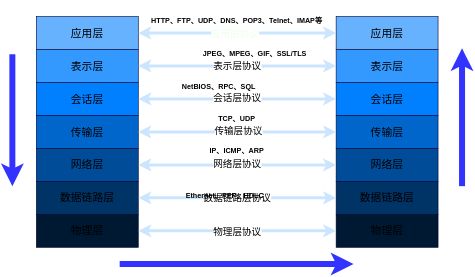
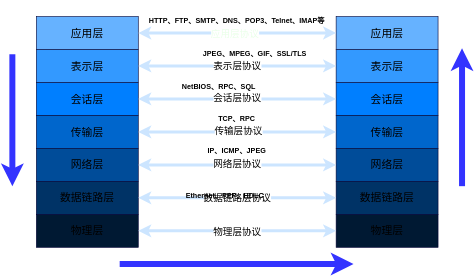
  <mxCell id="0" />
  <mxCell id="1" parent="0" />
  <mxCell id="2" value="" style="group" vertex="1" connectable="0" parent="1"><mxGeometry x="60" y="27" width="170" height="385" as="geometry" /></mxCell>
  <mxCell id="3" value="物理层" style="rounded=0;whiteSpace=wrap;html=1;fontSize=18;fillColor=#001933;strokeColor=#000033;" vertex="1" parent="2"><mxGeometry y="330" width="170" height="55" as="geometry" /></mxCell>
  <mxCell id="4" value="数据链路层" style="rounded=0;whiteSpace=wrap;html=1;fontSize=18;fillColor=#003366;strokeColor=#000033;" vertex="1" parent="2"><mxGeometry y="275" width="170" height="55" as="geometry" /></mxCell>
  <mxCell id="5" value="网络层" style="rounded=0;whiteSpace=wrap;html=1;fontSize=18;fillColor=#004C99;strokeColor=#000033;" vertex="1" parent="2"><mxGeometry y="220" width="170" height="55" as="geometry" /></mxCell>
  <mxCell id="6" value="传输层" style="rounded=0;whiteSpace=wrap;html=1;fontSize=18;fillColor=#0066CC;strokeColor=#000033;" vertex="1" parent="2"><mxGeometry y="165" width="170" height="55" as="geometry" /></mxCell>
  <mxCell id="7" value="会话层" style="rounded=0;whiteSpace=wrap;html=1;fontSize=18;fillColor=#007FFF;strokeColor=#000033;" vertex="1" parent="2"><mxGeometry y="110" width="170" height="55" as="geometry" /></mxCell>
  <mxCell id="8" value="表示层" style="rounded=0;whiteSpace=wrap;html=1;fontSize=18;fillColor=#3399FF;strokeColor=#000033;" vertex="1" parent="2"><mxGeometry y="55" width="170" height="55" as="geometry" /></mxCell>
  <mxCell id="9" value="应用层" style="rounded=0;whiteSpace=wrap;html=1;fontSize=18;fillColor=#66B2FF;strokeColor=#000033;" vertex="1" parent="2"><mxGeometry width="170" height="55" as="geometry" /></mxCell>
  <mxCell id="10" value="" style="group" vertex="1" connectable="0" parent="1"><mxGeometry x="560" y="27" width="170" height="385" as="geometry" /></mxCell>
  <mxCell id="11" value="物理层" style="rounded=0;whiteSpace=wrap;html=1;fontSize=18;fillColor=#001933;strokeColor=#000033;" vertex="1" parent="10"><mxGeometry y="330" width="170" height="55" as="geometry" /></mxCell>
  <mxCell id="12" value="数据链路层" style="rounded=0;whiteSpace=wrap;html=1;fontSize=18;fillColor=#003366;strokeColor=#000033;" vertex="1" parent="10"><mxGeometry y="275" width="170" height="55" as="geometry" /></mxCell>
  <mxCell id="13" value="网络层" style="rounded=0;whiteSpace=wrap;html=1;fontSize=18;fillColor=#004C99;strokeColor=#000033;" vertex="1" parent="10"><mxGeometry y="220" width="170" height="55" as="geometry" /></mxCell>
  <mxCell id="14" value="传输层" style="rounded=0;whiteSpace=wrap;html=1;fontSize=18;fillColor=#0066CC;strokeColor=#000033;" vertex="1" parent="10"><mxGeometry y="165" width="170" height="55" as="geometry" /></mxCell>
  <mxCell id="15" value="会话层" style="rounded=0;whiteSpace=wrap;html=1;fontSize=18;fillColor=#007FFF;strokeColor=#000033;" vertex="1" parent="10"><mxGeometry y="110" width="170" height="55" as="geometry" /></mxCell>
  <mxCell id="16" value="表示层" style="rounded=0;whiteSpace=wrap;html=1;fontSize=18;fillColor=#3399FF;strokeColor=#000033;" vertex="1" parent="10"><mxGeometry y="55" width="170" height="55" as="geometry" /></mxCell>
  <mxCell id="17" value="应用层" style="rounded=0;whiteSpace=wrap;html=1;fontSize=18;fillColor=#66B2FF;strokeColor=#000033;" vertex="1" parent="10"><mxGeometry width="170" height="55" as="geometry" /></mxCell>
  <mxCell id="18" value="" style="endArrow=classic;html=1;rounded=0;strokeWidth=10;strokeColor=#3333FF;fontColor=none;noLabel=1;" edge="1" parent="1"><mxGeometry width="50" height="50" relative="1" as="geometry"><mxPoint x="20" y="90" as="sourcePoint" /><mxPoint x="20" y="310" as="targetPoint" /></mxGeometry></mxCell>
  <mxCell id="19" value="" style="endArrow=classic;html=1;rounded=0;strokeWidth=10;strokeColor=#3333FF;fontColor=none;noLabel=1;" edge="1" parent="1"><mxGeometry width="50" height="50" relative="1" as="geometry"><mxPoint x="770" y="310" as="sourcePoint" /><mxPoint x="770" y="80" as="targetPoint" /></mxGeometry></mxCell>
  <mxCell id="20" style="edgeStyle=orthogonalEdgeStyle;rounded=0;orthogonalLoop=1;jettySize=auto;html=1;entryX=0;entryY=0.5;entryDx=0;entryDy=0;startArrow=classic;startFill=1;endArrow=classic;endFill=1;strokeWidth=5;strokeColor=#CCE5FF;fontSize=16;" edge="1" parent="1" source="9" target="17"><mxGeometry relative="1" as="geometry" /></mxCell>
  <mxCell id="21" value="应用层协议" style="edgeLabel;html=1;align=center;verticalAlign=middle;resizable=0;points=[];fontSize=16;labelBackgroundColor=default;fontColor=#EAFFE9;" vertex="1" connectable="0" parent="20"><mxGeometry x="-0.03" y="1" relative="1" as="geometry"><mxPoint y="1" as="offset" /></mxGeometry></mxCell>
  <mxCell id="22" style="edgeStyle=orthogonalEdgeStyle;rounded=0;orthogonalLoop=1;jettySize=auto;html=1;entryX=0;entryY=0.5;entryDx=0;entryDy=0;startArrow=classic;startFill=1;endArrow=classic;endFill=1;strokeWidth=5;strokeColor=#CCE5FF;fontSize=16;" edge="1" parent="1" source="8" target="16"><mxGeometry relative="1" as="geometry" /></mxCell>
  <mxCell id="23" value="&lt;font style=&quot;font-size: 16px;&quot;&gt;表示层协议&lt;/font&gt;" style="edgeLabel;html=1;align=center;verticalAlign=middle;resizable=0;points=[];" vertex="1" connectable="0" parent="22"><mxGeometry x="-0.005" y="1" relative="1" as="geometry"><mxPoint as="offset" /></mxGeometry></mxCell>
  <mxCell id="24" style="edgeStyle=orthogonalEdgeStyle;rounded=0;orthogonalLoop=1;jettySize=auto;html=1;entryX=0;entryY=0.5;entryDx=0;entryDy=0;startArrow=classic;startFill=1;endArrow=classic;endFill=1;strokeWidth=5;strokeColor=#CCE5FF;fontSize=16;" edge="1" parent="1" source="7" target="15"><mxGeometry relative="1" as="geometry" /></mxCell>
  <mxCell id="25" value="&lt;font style=&quot;font-size: 16px;&quot;&gt;会话层协议&lt;/font&gt;" style="edgeLabel;html=1;align=center;verticalAlign=middle;resizable=0;points=[];" vertex="1" connectable="0" parent="24"><mxGeometry x="-0.005" y="3" relative="1" as="geometry"><mxPoint as="offset" /></mxGeometry></mxCell>
  <mxCell id="26" style="edgeStyle=orthogonalEdgeStyle;rounded=0;orthogonalLoop=1;jettySize=auto;html=1;entryX=0;entryY=0.5;entryDx=0;entryDy=0;startArrow=classic;startFill=1;endArrow=classic;endFill=1;strokeWidth=5;strokeColor=#CCE5FF;fontSize=16;" edge="1" parent="1" source="6" target="14"><mxGeometry relative="1" as="geometry" /></mxCell>
  <mxCell id="27" value="&lt;font style=&quot;font-size: 16px;&quot;&gt;传输层协议&lt;/font&gt;" style="edgeLabel;html=1;align=center;verticalAlign=middle;resizable=0;points=[];" vertex="1" connectable="0" parent="26"><mxGeometry x="0.009" y="3" relative="1" as="geometry"><mxPoint as="offset" /></mxGeometry></mxCell>
  <mxCell id="28" style="edgeStyle=orthogonalEdgeStyle;rounded=0;orthogonalLoop=1;jettySize=auto;html=1;entryX=0;entryY=0.5;entryDx=0;entryDy=0;startArrow=classic;startFill=1;endArrow=classic;endFill=1;strokeWidth=5;strokeColor=#CCE5FF;fontSize=16;" edge="1" parent="1" source="5" target="13"><mxGeometry relative="1" as="geometry" /></mxCell>
  <mxCell id="29" value="&lt;font style=&quot;font-size: 16px;&quot;&gt;网络层协议&lt;/font&gt;" style="edgeLabel;html=1;align=center;verticalAlign=middle;resizable=0;points=[];" vertex="1" connectable="0" parent="28"><mxGeometry x="-0.067" y="4" relative="1" as="geometry"><mxPoint x="10" y="1" as="offset" /></mxGeometry></mxCell>
  <mxCell id="30" style="edgeStyle=orthogonalEdgeStyle;rounded=0;orthogonalLoop=1;jettySize=auto;html=1;entryX=0;entryY=0.5;entryDx=0;entryDy=0;startArrow=classic;startFill=1;endArrow=classic;endFill=1;strokeWidth=5;strokeColor=#CCE5FF;fontSize=16;" edge="1" parent="1" source="4" target="12"><mxGeometry relative="1" as="geometry" /></mxCell>
  <mxCell id="31" value="&lt;font style=&quot;font-size: 16px;&quot;&gt;数据链路层协议&lt;/font&gt;" style="edgeLabel;html=1;align=center;verticalAlign=middle;resizable=0;points=[];" vertex="1" connectable="0" parent="30"><mxGeometry x="-0.03" y="4" relative="1" as="geometry"><mxPoint x="4" y="4" as="offset" /></mxGeometry></mxCell>
  <mxCell id="32" style="edgeStyle=orthogonalEdgeStyle;rounded=0;orthogonalLoop=1;jettySize=auto;html=1;entryX=0;entryY=0.5;entryDx=0;entryDy=0;startArrow=classic;startFill=1;endArrow=classic;endFill=1;strokeWidth=5;strokeColor=#CCE5FF;fontSize=16;" edge="1" parent="1" source="3" target="11"><mxGeometry relative="1" as="geometry" /></mxCell>
  <mxCell id="33" value="&lt;font style=&quot;font-size: 16px;&quot;&gt;物理层协议&lt;/font&gt;" style="edgeLabel;html=1;align=center;verticalAlign=middle;resizable=0;points=[];" vertex="1" connectable="0" parent="32"><mxGeometry x="0.067" y="3" relative="1" as="geometry"><mxPoint x="-12" y="4" as="offset" /></mxGeometry></mxCell>
- <mxCell id="34" value="HTTP、FTP、UDP、DNS、POP3、Telnet、IMAP等" style="text;html=1;align=center;verticalAlign=middle;resizable=0;points=[];autosize=1;strokeColor=none;fillColor=none;fontStyle=1" vertex="1" parent="1"><mxGeometry x="239" y="20" width="310" height="30" as="geometry" /></mxCell>
+ <mxCell id="34" value="HTTP、FTP、SMTP、DNS、POP3、Telnet、IMAP等" style="text;html=1;align=center;verticalAlign=middle;resizable=0;points=[];autosize=1;strokeColor=none;fillColor=none;fontStyle=1" vertex="1" parent="1"><mxGeometry x="239" y="20" width="310" height="30" as="geometry" /></mxCell>
  <mxCell id="35" value="JPEG、MPEG、GIF、SSL/TLS" style="text;html=1;align=center;verticalAlign=middle;resizable=0;points=[];autosize=1;strokeColor=none;fillColor=none;fontStyle=1" vertex="1" parent="1"><mxGeometry x="329" y="75" width="190" height="30" as="geometry" /></mxCell>
  <mxCell id="36" value="&lt;b&gt;NetBIOS、RPC、SQL&lt;/b&gt;" style="text;html=1;align=center;verticalAlign=middle;resizable=0;points=[];autosize=1;strokeColor=none;fillColor=none;" vertex="1" parent="1"><mxGeometry x="289" y="130" width="150" height="30" as="geometry" /></mxCell>
- <mxCell id="37" value="&lt;b&gt;TCP、UDP&lt;/b&gt;" style="text;html=1;align=center;verticalAlign=middle;resizable=0;points=[];autosize=1;strokeColor=none;fillColor=none;" vertex="1" parent="1"><mxGeometry x="354" y="182" width="80" height="30" as="geometry" /></mxCell>
- <mxCell id="38" value="&lt;b&gt;IP、ICMP、ARP&lt;/b&gt;" style="text;html=1;align=center;verticalAlign=middle;resizable=0;points=[];autosize=1;strokeColor=none;fillColor=none;" vertex="1" parent="1"><mxGeometry x="339" y="237" width="110" height="30" as="geometry" /></mxCell>
+ <mxCell id="37" value="&lt;b&gt;TCP、RPC&lt;/b&gt;" style="text;html=1;align=center;verticalAlign=middle;resizable=0;points=[];autosize=1;strokeColor=none;fillColor=none;" vertex="1" parent="1"><mxGeometry x="354" y="182" width="80" height="30" as="geometry" /></mxCell>
+ <mxCell id="38" value="&lt;b&gt;IP、ICMP、JPEG&lt;/b&gt;" style="text;html=1;align=center;verticalAlign=middle;resizable=0;points=[];autosize=1;strokeColor=none;fillColor=none;" vertex="1" parent="1"><mxGeometry x="339" y="237" width="110" height="30" as="geometry" /></mxCell>
  <mxCell id="39" value="Ethernet、PPP、HDLC" style="text;html=1;align=center;verticalAlign=middle;resizable=0;points=[];autosize=1;strokeColor=none;fillColor=none;fontStyle=1" vertex="1" parent="1"><mxGeometry x="299" y="312" width="150" height="30" as="geometry" /></mxCell>
  <mxCell id="40" value="" style="endArrow=classic;html=1;rounded=0;strokeWidth=10;strokeColor=#3333FF;fontColor=none;noLabel=1;" edge="1" parent="1"><mxGeometry width="50" height="50" relative="1" as="geometry"><mxPoint x="199" y="440" as="sourcePoint" /><mxPoint x="589" y="440" as="targetPoint" /></mxGeometry></mxCell>
